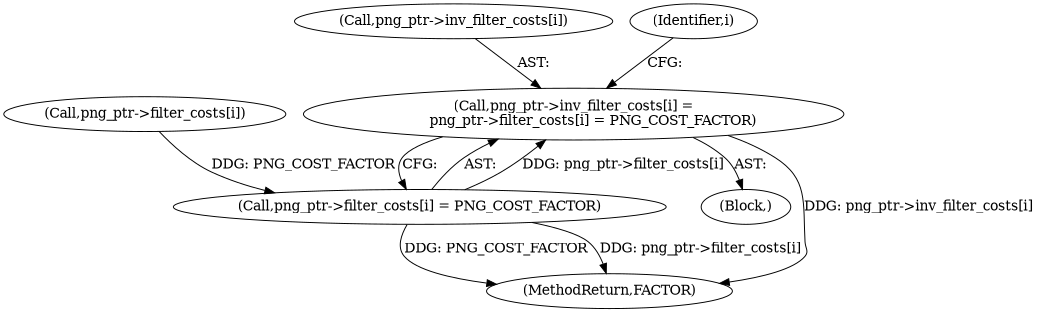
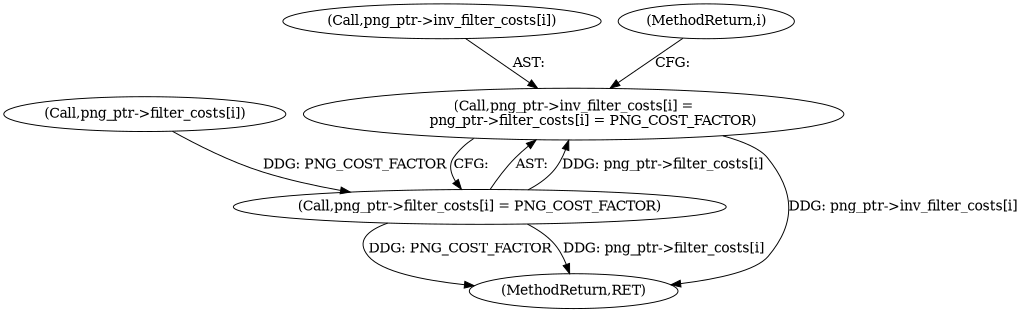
  digraph {
    n1 [label="(Call,png_ptr->inv_filter_costs[i] =\n         png_ptr->filter_costs[i] = PNG_COST_FACTOR)"]
    n2 [label="(Call,png_ptr->filter_costs[i] = PNG_COST_FACTOR)"]
-   n3 [label="(Block,)"]
-   n4 [label="(MethodReturn,FACTOR)"]
+   n4 [label="(MethodReturn,RET)"]
    n5 [label="(Call,png_ptr->filter_costs[i])"]
    n6 [label="(Call,png_ptr->inv_filter_costs[i])"]
-   n7 [label="(Identifier,i)"]
+   n7 [label="(MethodReturn,i)"]
    n1 -> n2 [label="CFG: "]
-   n1 -> n3 [label="AST: "]
    n1 -> n4 [label="DDG: png_ptr->inv_filter_costs[i]"]
    n2 -> n1 [label="AST: "]
    n2 -> n1 [label="DDG: png_ptr->filter_costs[i]"]
    n2 -> n4 [label="DDG: PNG_COST_FACTOR"]
    n2 -> n4 [label="DDG: png_ptr->filter_costs[i]"]
    n5 -> n2 [label="DDG: PNG_COST_FACTOR"]
    n6 -> n1 [label="AST: "]
    n7 -> n1 [label="CFG: "]
  }
